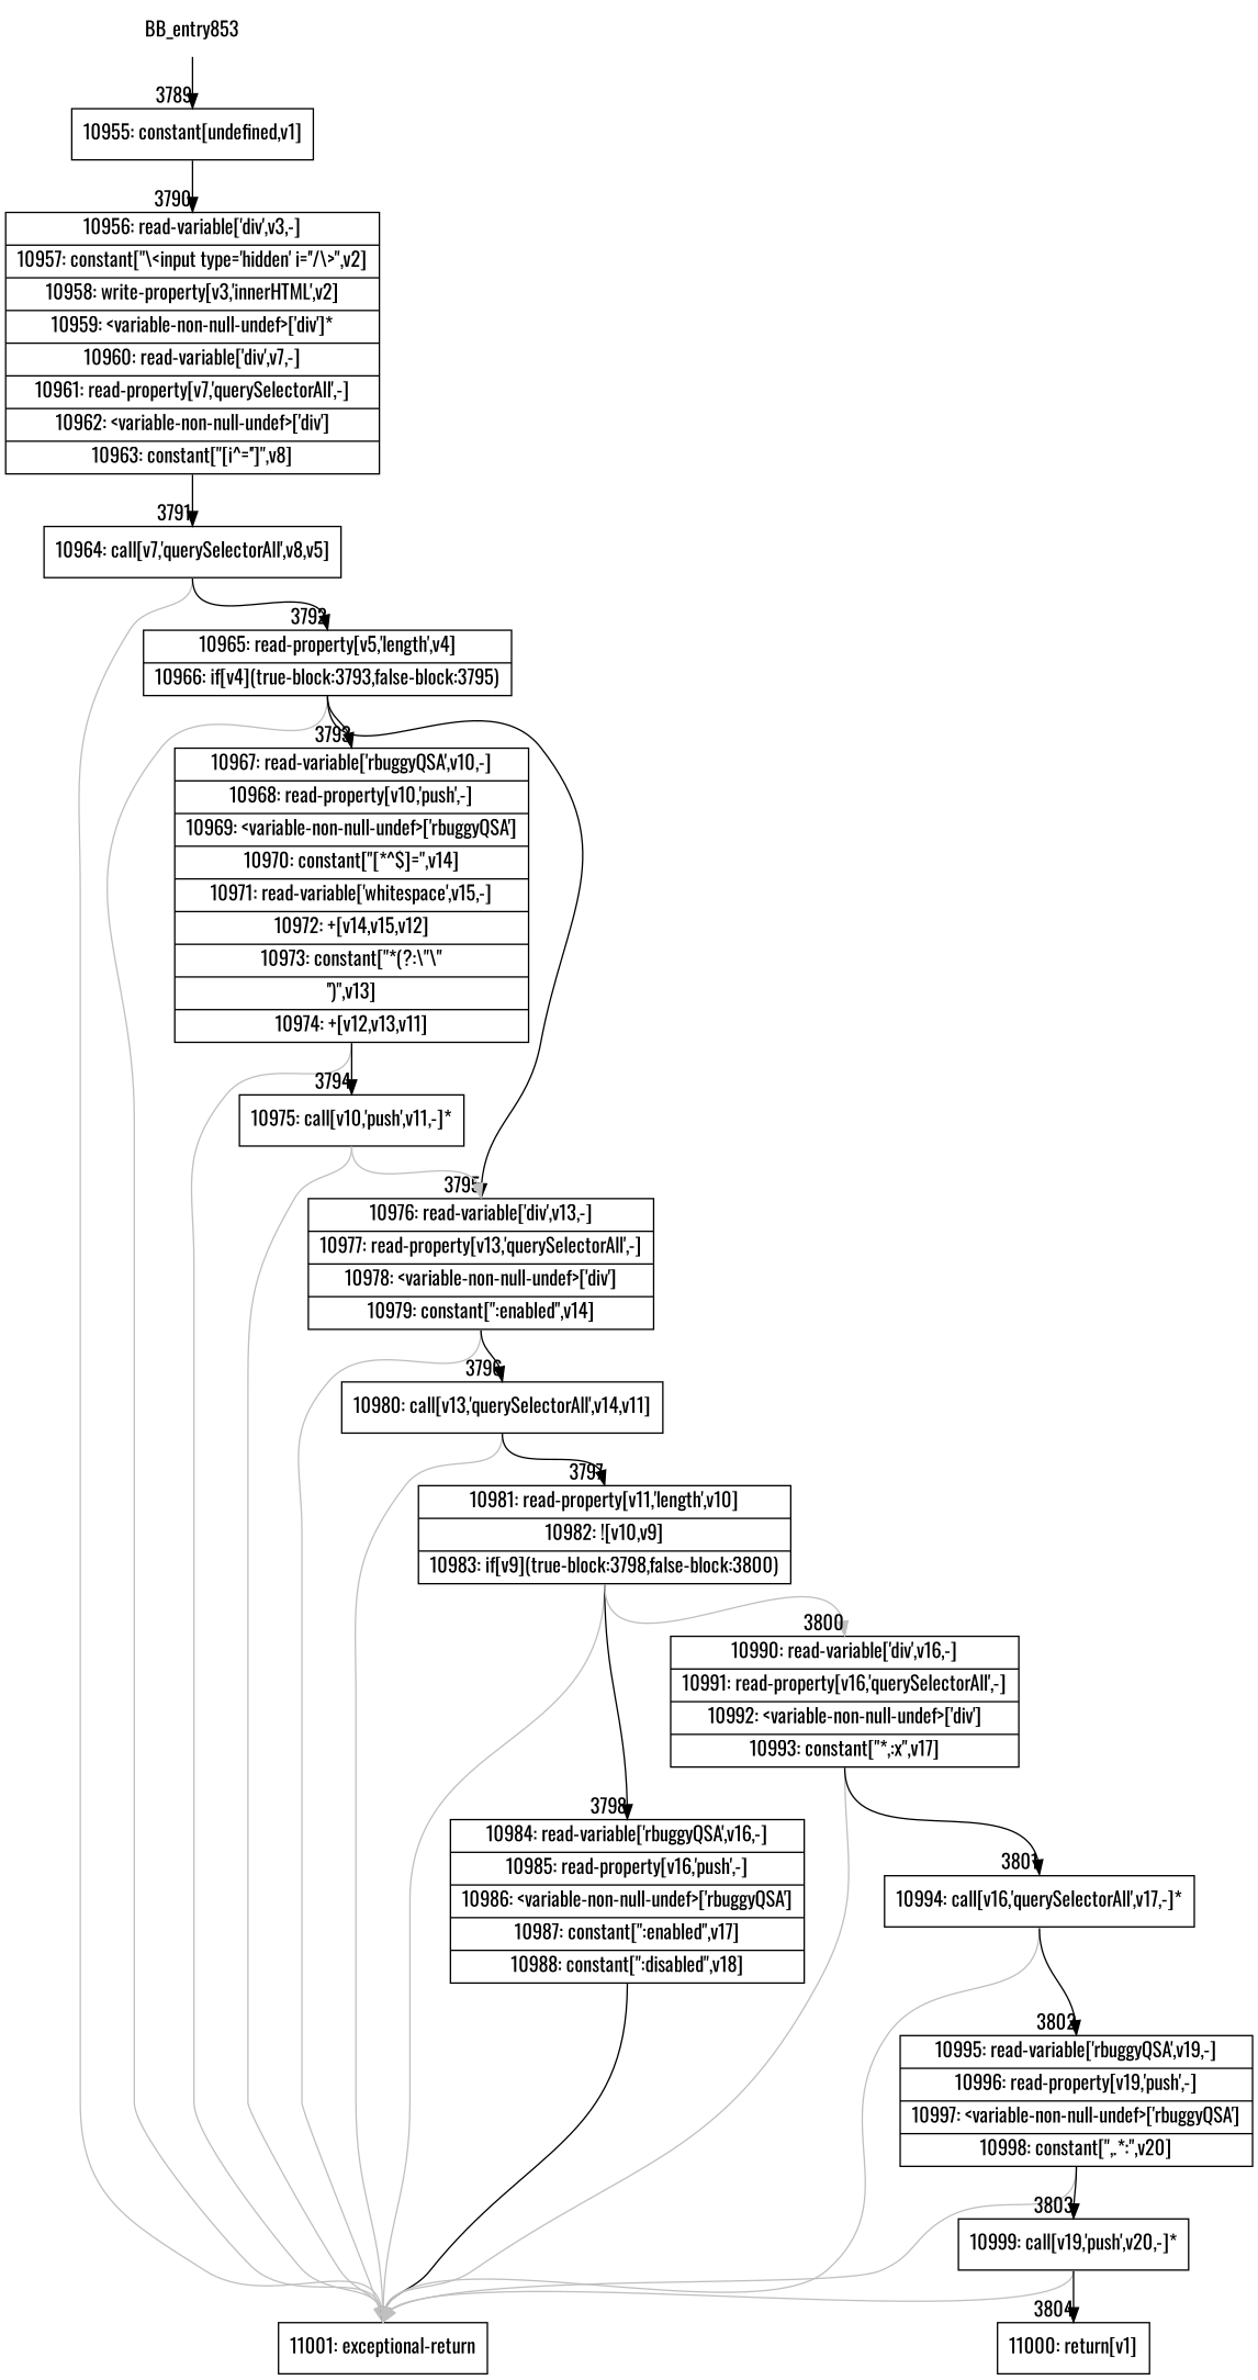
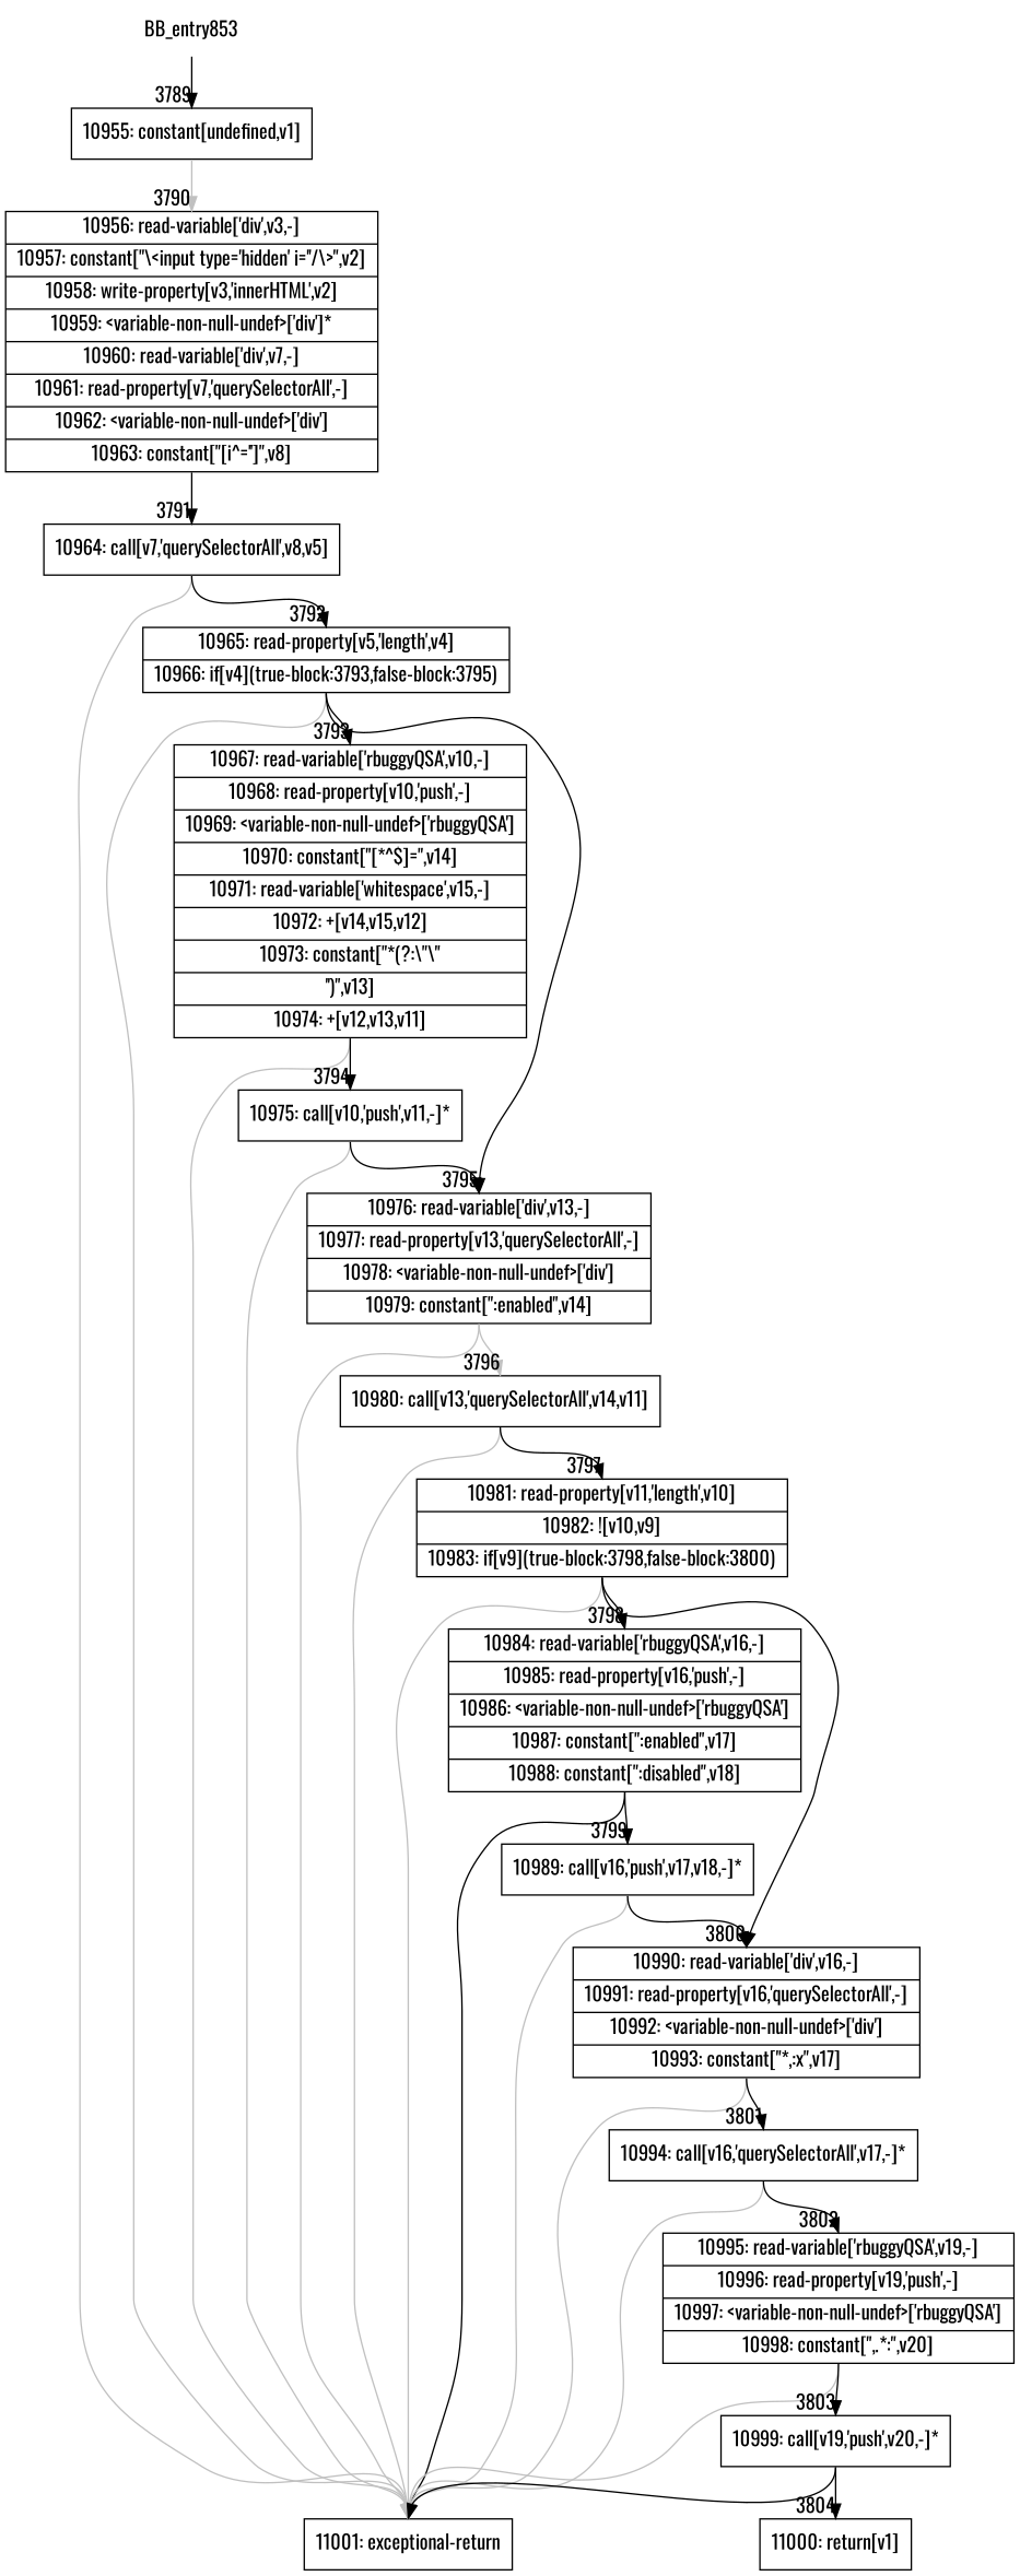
  digraph {
    fontname=Oswald
    rankdir=TD
    node [fontname=Oswald shape=record]
    edge [fontname=Oswald headport=n tailport=s]
    n1 [label=BB_entry853 shape=none]
    n2 [label="{10955: constant[undefined,v1]}"]
    n3 [label="{10956: read-variable['div',v3,-]|10957: constant[\"\\\<input type='hidden' i=''/\\\>\",v2]|10958: write-property[v3,'innerHTML',v2]|10959: \<variable-non-null-undef\>['div']*|10960: read-variable['div',v7,-]|10961: read-property[v7,'querySelectorAll',-]|10962: \<variable-non-null-undef\>['div']|10963: constant[\"[i^='']\",v8]}"]
    n4 [label="{10964: call[v7,'querySelectorAll',v8,v5]}"]
    n5 [label="{11001: exceptional-return}"]
    n6 [label="{10965: read-property[v5,'length',v4]|10966: if[v4](true-block:3793,false-block:3795)}"]
    n7 [label="{10967: read-variable['rbuggyQSA',v10,-]|10968: read-property[v10,'push',-]|10969: \<variable-non-null-undef\>['rbuggyQSA']|10970: constant[\"[*^$]=\",v14]|10971: read-variable['whitespace',v15,-]|10972: +[v14,v15,v12]|10973: constant[\"*(?:\\\"\\\"|'')\",v13]|10974: +[v12,v13,v11]}"]
    n8 [label="{10976: read-variable['div',v13,-]|10977: read-property[v13,'querySelectorAll',-]|10978: \<variable-non-null-undef\>['div']|10979: constant[\":enabled\",v14]}"]
    n9 [label="{10975: call[v10,'push',v11,-]*}"]
    n10 [label="{10980: call[v13,'querySelectorAll',v14,v11]}"]
    n11 [label="{10981: read-property[v11,'length',v10]|10982: ![v10,v9]|10983: if[v9](true-block:3798,false-block:3800)}"]
    n12 [label="{10984: read-variable['rbuggyQSA',v16,-]|10985: read-property[v16,'push',-]|10986: \<variable-non-null-undef\>['rbuggyQSA']|10987: constant[\":enabled\",v17]|10988: constant[\":disabled\",v18]}"]
    n13 [label="{10990: read-variable['div',v16,-]|10991: read-property[v16,'querySelectorAll',-]|10992: \<variable-non-null-undef\>['div']|10993: constant[\"*,:x\",v17]}"]
+   n14 [label="{10989: call[v16,'push',v17,v18,-]*}"]
    n15 [label="{10994: call[v16,'querySelectorAll',v17,-]*}"]
    n16 [label="{10995: read-variable['rbuggyQSA',v19,-]|10996: read-property[v19,'push',-]|10997: \<variable-non-null-undef\>['rbuggyQSA']|10998: constant[\",.*:\",v20]}"]
    n17 [label="{10999: call[v19,'push',v20,-]*}"]
    n18 [label="{11000: return[v1]}"]
    n1 -> n2 [headlabel="    3789"]
-   n2 -> n3 [headlabel="      3790"]
+   n2 -> n3 [headlabel="      3790" color=gray]
    n3 -> n4 [headlabel="      3791"]
    n4 -> n5 [color=gray]
    n4 -> n6 [headlabel="      3792"]
    n6 -> n5 [color=gray]
    n6 -> n7 [headlabel="      3793"]
    n6 -> n8 [headlabel="      3795"]
    n7 -> n5 [color=gray]
    n7 -> n9 [headlabel="      3794"]
    n8 -> n5 [color=gray]
-   n8 -> n10 [headlabel="      3796"]
+   n8 -> n10 [headlabel="      3796" color=gray]
    n9 -> n5 [color=gray]
-   n9 -> n8 [color=gray]
+   n9 -> n8
    n10 -> n5 [color=gray]
    n10 -> n11 [headlabel="      3797"]
    n11 -> n5 [color=gray]
    n11 -> n12 [headlabel="      3798"]
-   n11 -> n13 [headlabel="      3800" color=gray]
+   n11 -> n13 [headlabel="      3800"]
    n12 -> n5 [color=black]
+   n12 -> n14 [headlabel="      3799"]
    n13 -> n5 [color=gray]
    n13 -> n15 [headlabel="      3801"]
+   n14 -> n5 [color=gray]
+   n14 -> n13
    n15 -> n5 [color=gray]
    n15 -> n16 [headlabel="      3802"]
    n16 -> n5 [color=gray]
    n16 -> n17 [headlabel="      3803"]
-   n17 -> n5 [color=gray]
+   n17 -> n5 [color=black]
    n17 -> n18 [headlabel="      3804"]
  }
